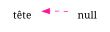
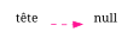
  digraph {
    rankdir=LR
    fontname="Noto Serif"
    node [fontname="Noto Serif" shape=plaintext color=purple]
    n1 [label="tête"]
    n2 [label=null]
-   n2 -> n1 [color=deeppink style=dashed fontname="Noto Serif"]
+   n1 -> n2 [color=deeppink style=dashed fontname="Noto Serif"]
  }
